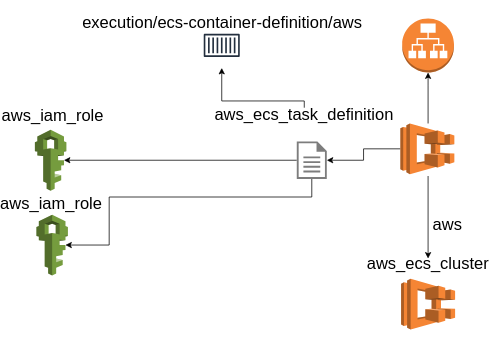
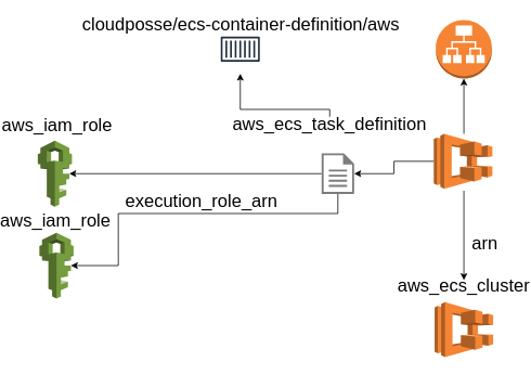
  <mxCell id="0" />
  <mxCell id="1" parent="0" />
  <mxCell id="2" value="" style="outlineConnect=0;dashed=0;verticalLabelPosition=bottom;verticalAlign=top;align=center;html=1;shape=mxgraph.aws3.ecs;fillColor=#F58534;gradientColor=none;" parent="1" vertex="1"><mxGeometry x="508" y="371" width="72" height="67.5" as="geometry" /></mxCell>
  <mxCell id="3" value="&lt;font style=&quot;font-size: 22px;&quot;&gt;aws_ecs_cluster&lt;/font&gt;" style="text;html=1;strokeColor=none;fillColor=none;align=center;verticalAlign=middle;whiteSpace=wrap;rounded=0;fontSize=22;" parent="1" vertex="1"><mxGeometry x="524" y="341" width="40" height="20" as="geometry" /></mxCell>
  <mxCell id="4" style="edgeStyle=orthogonalEdgeStyle;rounded=0;orthogonalLoop=1;jettySize=auto;html=1;entryX=0.92;entryY=0.5;entryDx=0;entryDy=0;entryPerimeter=0;fontSize=22;" parent="1" source="6" target="12" edge="1"><mxGeometry relative="1" as="geometry" /></mxCell>
  <mxCell id="5" style="edgeStyle=orthogonalEdgeStyle;rounded=0;orthogonalLoop=1;jettySize=auto;html=1;exitX=0.5;exitY=1;exitDx=0;exitDy=0;exitPerimeter=0;entryX=0.92;entryY=0.5;entryDx=0;entryDy=0;entryPerimeter=0;fontSize=22;" parent="1" source="6" target="9" edge="1"><mxGeometry relative="1" as="geometry"><Array as="points"><mxPoint x="389" y="262" /><mxPoint x="119" y="262" /><mxPoint x="119" y="326" /></Array></mxGeometry></mxCell>
  <mxCell id="6" value="" style="shadow=0;dashed=0;html=1;strokeColor=none;labelPosition=center;verticalLabelPosition=bottom;verticalAlign=top;align=center;shape=mxgraph.mscae.enterprise.document;fillColor=#7D7D7D;fontSize=22;" parent="1" vertex="1"><mxGeometry x="369" y="188" width="40" height="50" as="geometry" /></mxCell>
  <mxCell id="7" style="edgeStyle=orthogonalEdgeStyle;rounded=0;orthogonalLoop=1;jettySize=auto;html=1;fontSize=22;" parent="1" source="8" target="20" edge="1"><mxGeometry relative="1" as="geometry"><Array as="points"><mxPoint x="379" y="134" /><mxPoint x="269" y="134" /></Array></mxGeometry></mxCell>
  <mxCell id="8" value="aws_ecs_task_definition" style="text;html=1;strokeColor=none;fillColor=none;align=center;verticalAlign=middle;whiteSpace=wrap;rounded=0;fontSize=22;" parent="1" vertex="1"><mxGeometry x="359" y="143" width="40" height="20" as="geometry" /></mxCell>
  <mxCell id="9" value="" style="outlineConnect=0;dashed=0;verticalLabelPosition=bottom;verticalAlign=top;align=center;html=1;shape=mxgraph.aws3.iam;fillColor=#759C3E;gradientColor=none;fontSize=22;" parent="1" vertex="1"><mxGeometry x="22" y="285.5" width="42" height="81" as="geometry" /></mxCell>
  <mxCell id="10" value="aws_iam_role" style="text;html=1;strokeColor=none;fillColor=none;align=center;verticalAlign=middle;whiteSpace=wrap;rounded=0;fontSize=22;" parent="1" vertex="1"><mxGeometry x="22" y="262" width="40" height="20" as="geometry" /></mxCell>
+ <mxCell id="11" value="execution_role_arn" style="text;html=1;resizable=0;autosize=1;align=center;verticalAlign=middle;points=[];fillColor=none;strokeColor=none;rounded=0;fontSize=22;" parent="1" vertex="1"><mxGeometry x="116" y="232" width="210" height="30" as="geometry" /></mxCell>
  <mxCell id="12" value="" style="outlineConnect=0;dashed=0;verticalLabelPosition=bottom;verticalAlign=top;align=center;html=1;shape=mxgraph.aws3.iam;fillColor=#759C3E;gradientColor=none;fontSize=22;" parent="1" vertex="1"><mxGeometry x="20" y="172.5" width="42" height="81" as="geometry" /></mxCell>
  <mxCell id="13" value="aws_iam_role" style="text;html=1;strokeColor=none;fillColor=none;align=center;verticalAlign=middle;whiteSpace=wrap;rounded=0;fontSize=22;" parent="1" vertex="1"><mxGeometry x="24" y="144" width="40" height="20" as="geometry" /></mxCell>
  <mxCell id="14" style="edgeStyle=orthogonalEdgeStyle;rounded=0;orthogonalLoop=1;jettySize=auto;html=1;fontSize=22;" parent="1" edge="1"><mxGeometry relative="1" as="geometry"><Array as="points"><mxPoint x="544" y="234" /></Array><mxPoint x="544" y="234" as="sourcePoint" /><mxPoint x="544" y="344" as="targetPoint" /></mxGeometry></mxCell>
- <mxCell id="15" value="aws" style="text;html=1;strokeColor=none;fillColor=none;align=center;verticalAlign=middle;whiteSpace=wrap;rounded=0;fontSize=22;" parent="1" vertex="1"><mxGeometry x="550" y="289" width="40" height="20" as="geometry" /></mxCell>
+ <mxCell id="15" value="arn" style="text;html=1;strokeColor=none;fillColor=none;align=center;verticalAlign=middle;whiteSpace=wrap;rounded=0;fontSize=22;" parent="1" vertex="1"><mxGeometry x="550" y="289" width="40" height="20" as="geometry" /></mxCell>
  <mxCell id="16" style="edgeStyle=orthogonalEdgeStyle;rounded=0;orthogonalLoop=1;jettySize=auto;html=1;entryX=0.5;entryY=1;entryDx=0;entryDy=0;entryPerimeter=0;fontSize=22;" parent="1" source="18" target="19" edge="1"><mxGeometry relative="1" as="geometry"><Array as="points"><mxPoint x="544" y="114" /><mxPoint x="544" y="114" /></Array></mxGeometry></mxCell>
  <mxCell id="17" style="edgeStyle=orthogonalEdgeStyle;rounded=0;orthogonalLoop=1;jettySize=auto;html=1;entryX=1;entryY=0.5;entryDx=0;entryDy=0;entryPerimeter=0;fontSize=22;" parent="1" source="18" target="6" edge="1"><mxGeometry relative="1" as="geometry" /></mxCell>
  <mxCell id="18" value="" style="outlineConnect=0;dashed=0;verticalLabelPosition=bottom;verticalAlign=top;align=center;html=1;shape=mxgraph.aws3.ecs;fillColor=#F58534;gradientColor=none;" parent="1" vertex="1"><mxGeometry x="507" y="164" width="72" height="67.5" as="geometry" /></mxCell>
  <mxCell id="19" value="" style="outlineConnect=0;dashed=0;verticalLabelPosition=bottom;verticalAlign=top;align=center;html=1;shape=mxgraph.aws3.application_load_balancer;fillColor=#F58534;gradientColor=none;fontSize=22;" parent="1" vertex="1"><mxGeometry x="509.5" y="24" width="69" height="72" as="geometry" /></mxCell>
  <mxCell id="20" value="" style="outlineConnect=0;fontColor=#232F3E;gradientColor=none;strokeColor=#232F3E;fillColor=#ffffff;dashed=0;verticalLabelPosition=bottom;verticalAlign=top;align=center;html=1;fontSize=12;fontStyle=0;aspect=fixed;shape=mxgraph.aws4.resourceIcon;resIcon=mxgraph.aws4.container_1;" parent="1" vertex="1"><mxGeometry x="239" y="30" width="60" height="60" as="geometry" /></mxCell>
- <mxCell id="21" value="execution/ecs-container-definition/aws" style="text;html=1;strokeColor=none;fillColor=none;align=center;verticalAlign=middle;whiteSpace=wrap;rounded=0;fontSize=22;" parent="1" vertex="1"><mxGeometry x="64" y="20" width="412" height="20" as="geometry" /></mxCell>
+ <mxCell id="21" value="cloudposse/ecs-container-definition/aws" style="text;html=1;strokeColor=none;fillColor=none;align=center;verticalAlign=middle;whiteSpace=wrap;rounded=0;fontSize=22;" parent="1" vertex="1"><mxGeometry x="64" y="20" width="412" height="20" as="geometry" /></mxCell>
